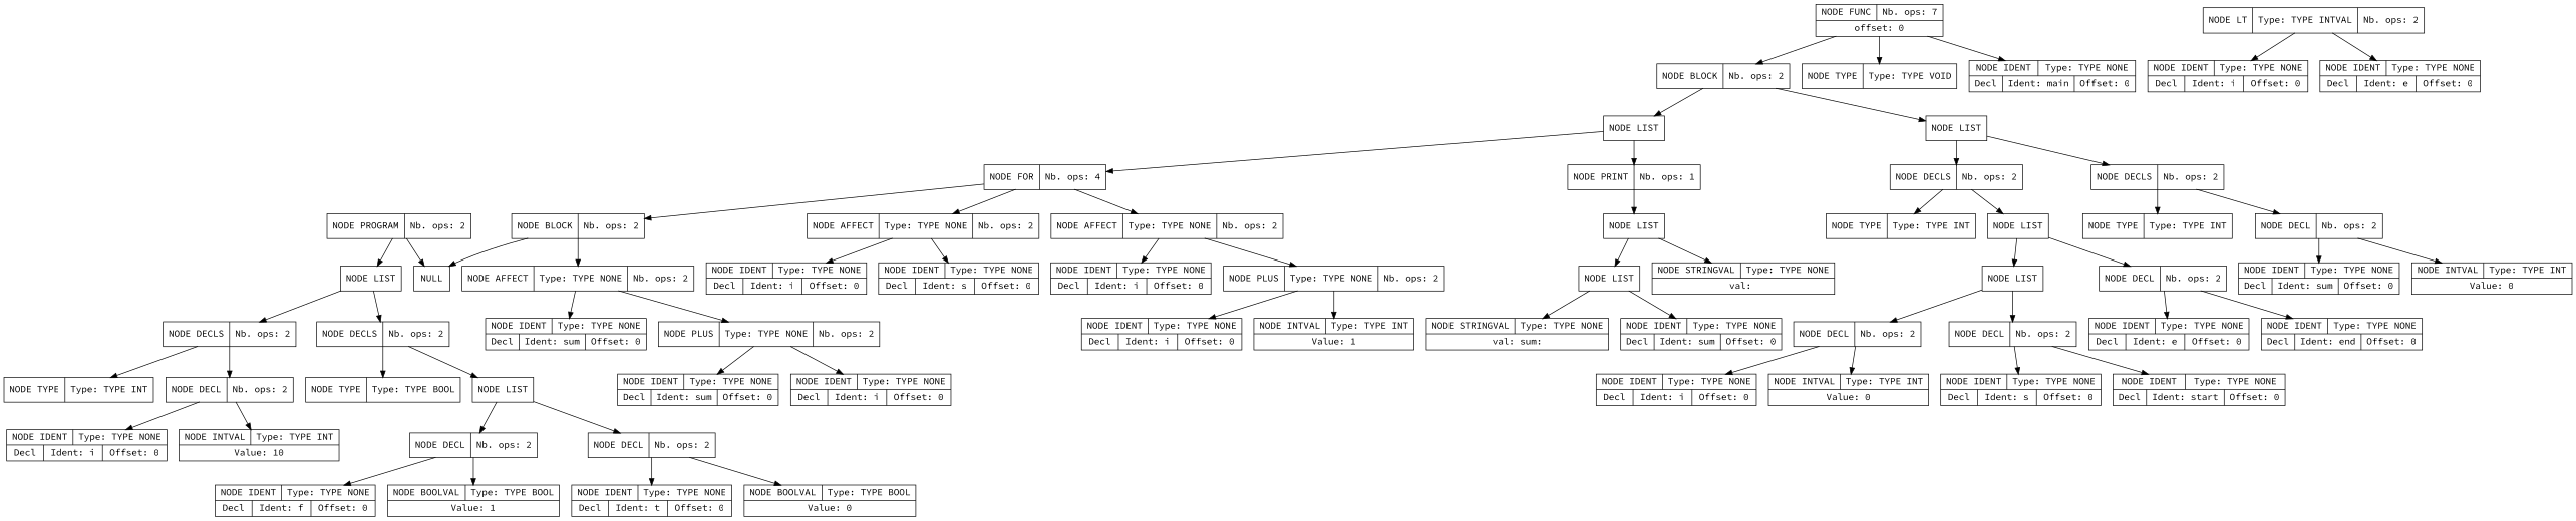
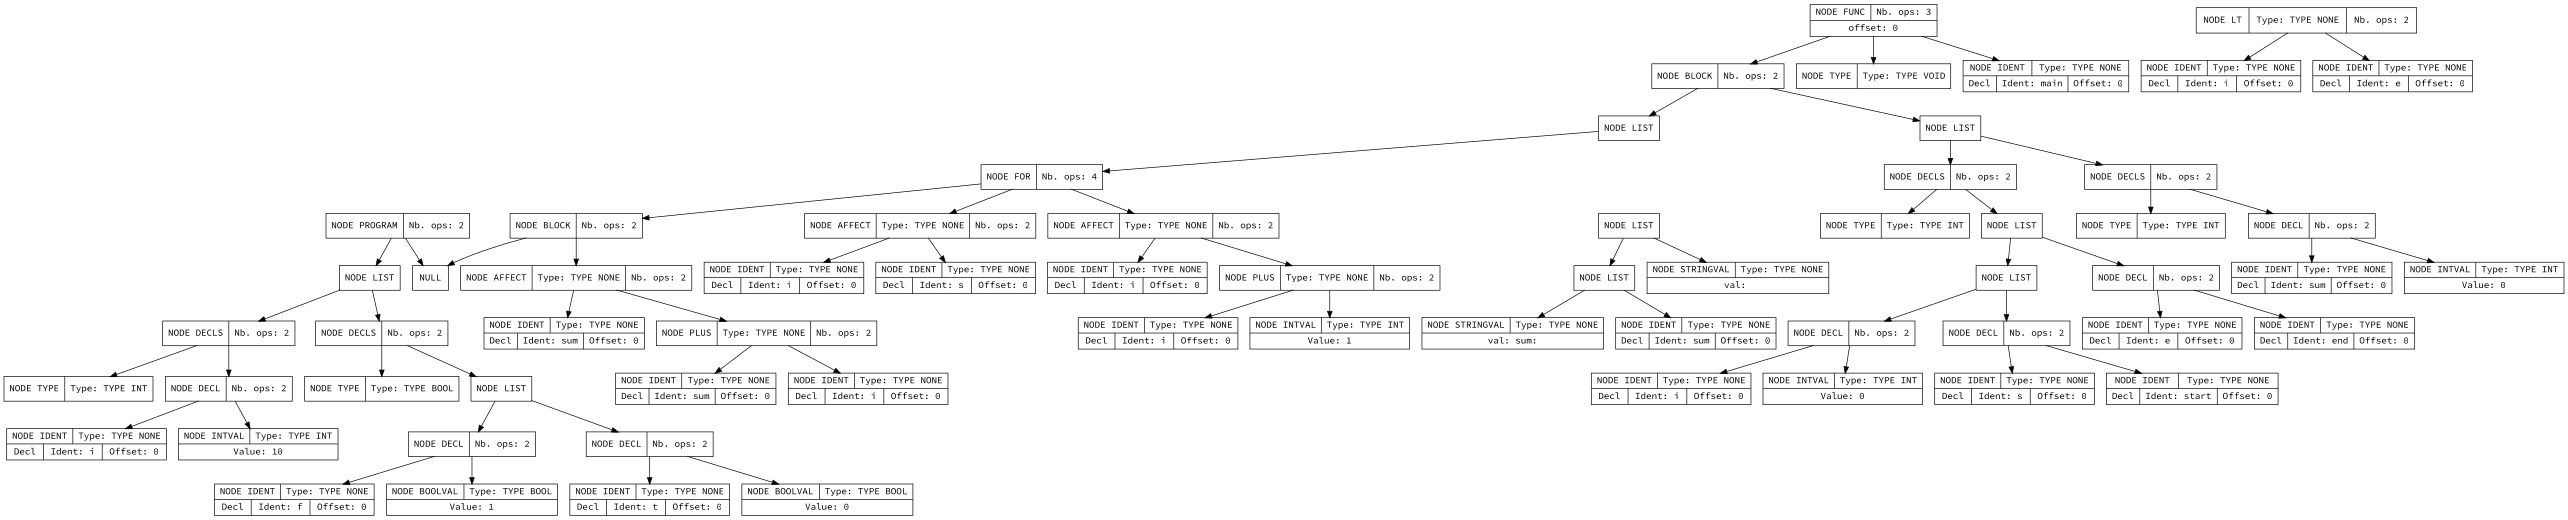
  digraph {
    fontname="Source Code Pro"
    node [fontname="Source Code Pro" shape=record]
    edge [fontname="Source Code Pro" tailclip=true]
    n1 [label="{{NODE PROGRAM|Nb. ops: 2}}"]
    n2 [label="{{NODE LIST}}"]
    n3 [label="{{NULL}}"]
    n4 [label="{{NODE DECLS|Nb. ops: 2}}"]
    n5 [label="{{NODE DECLS|Nb. ops: 2}}"]
-   n6 [label="{{NODE FUNC|Nb. ops: 7}|{offset: 0}}"]
+   n6 [label="{{NODE FUNC|Nb. ops: 3}|{offset: 0}}"]
    n7 [label="{{NODE TYPE|Type: TYPE VOID}}"]
    n8 [label="{{NODE IDENT|Type: TYPE NONE}|{<decl>Decl      |Ident: main|Offset: 0}}"]
    n9 [label="{{NODE BLOCK|Nb. ops: 2}}"]
    n10 [label="{{NODE TYPE|Type: TYPE INT}}"]
    n11 [label="{{NODE DECL|Nb. ops: 2}}"]
    n12 [label="{{NODE TYPE|Type: TYPE BOOL}}"]
    n13 [label="{{NODE LIST}}"]
    n14 [label="{{NODE IDENT|Type: TYPE NONE}|{<decl>Decl      |Ident: i|Offset: 0}}"]
    n15 [label="{{NODE INTVAL|Type: TYPE INT}|{Value: 10}}"]
    n16 [label="{{NODE DECL|Nb. ops: 2}}"]
    n17 [label="{{NODE DECL|Nb. ops: 2}}"]
    n18 [label="{{NODE IDENT|Type: TYPE NONE}|{<decl>Decl      |Ident: f|Offset: 0}}"]
    n19 [label="{{NODE BOOLVAL|Type: TYPE BOOL}|{Value: 1}}"]
    n20 [label="{{NODE IDENT|Type: TYPE NONE}|{<decl>Decl      |Ident: t|Offset: 0}}"]
    n21 [label="{{NODE BOOLVAL|Type: TYPE BOOL}|{Value: 0}}"]
    n22 [label="{{NODE LIST}}"]
    n23 [label="{{NODE LIST}}"]
    n24 [label="{{NODE DECLS|Nb. ops: 2}}"]
    n25 [label="{{NODE DECLS|Nb. ops: 2}}"]
    n26 [label="{{NODE FOR|Nb. ops: 4}}"]
-   n27 [label="{{NODE PRINT|Nb. ops: 1}}"]
    n28 [label="{{NODE TYPE|Type: TYPE INT}}"]
    n29 [label="{{NODE LIST}}"]
    n30 [label="{{NODE TYPE|Type: TYPE INT}}"]
    n31 [label="{{NODE DECL|Nb. ops: 2}}"]
    n32 [label="{{NODE LIST}}"]
    n33 [label="{{NODE DECL|Nb. ops: 2}}"]
    n34 [label="{{NODE DECL|Nb. ops: 2}}"]
    n35 [label="{{NODE DECL|Nb. ops: 2}}"]
    n36 [label="{{NODE IDENT|Type: TYPE NONE}|{<decl>Decl      |Ident: e|Offset: 0}}"]
    n37 [label="{{NODE IDENT|Type: TYPE NONE}|{<decl>Decl      |Ident: end|Offset: 0}}"]
    n38 [label="{{NODE IDENT|Type: TYPE NONE}|{<decl>Decl      |Ident: i|Offset: 0}}"]
    n39 [label="{{NODE INTVAL|Type: TYPE INT}|{Value: 0}}"]
    n40 [label="{{NODE IDENT|Type: TYPE NONE}|{<decl>Decl      |Ident: s|Offset: 0}}"]
    n41 [label="{{NODE IDENT|Type: TYPE NONE}|{<decl>Decl      |Ident: start|Offset: 0}}"]
    n42 [label="{{NODE IDENT|Type: TYPE NONE}|{<decl>Decl      |Ident: sum|Offset: 0}}"]
    n43 [label="{{NODE INTVAL|Type: TYPE INT}|{Value: 0}}"]
    n44 [label="{{NODE AFFECT|Type: TYPE NONE|Nb. ops: 2}}"]
    n45 [label="{{NODE AFFECT|Type: TYPE NONE|Nb. ops: 2}}"]
    n46 [label="{{NODE BLOCK|Nb. ops: 2}}"]
    n47 [label="{{NODE LIST}}"]
    n48 [label="{{NODE IDENT|Type: TYPE NONE}|{<decl>Decl      |Ident: i|Offset: 0}}"]
    n49 [label="{{NODE IDENT|Type: TYPE NONE}|{<decl>Decl      |Ident: s|Offset: 0}}"]
-   n50 [label="{{NODE LT|Type: TYPE INTVAL|Nb. ops: 2}}"]
+   n50 [label="{{NODE LT|Type: TYPE NONE|Nb. ops: 2}}"]
    n51 [label="{{NODE IDENT|Type: TYPE NONE}|{<decl>Decl      |Ident: i|Offset: 0}}"]
    n52 [label="{{NODE IDENT|Type: TYPE NONE}|{<decl>Decl      |Ident: e|Offset: 0}}"]
    n53 [label="{{NODE IDENT|Type: TYPE NONE}|{<decl>Decl      |Ident: i|Offset: 0}}"]
    n54 [label="{{NODE PLUS|Type: TYPE NONE|Nb. ops: 2}}"]
    n55 [label="{{NODE AFFECT|Type: TYPE NONE|Nb. ops: 2}}"]
    n56 [label="{{NODE IDENT|Type: TYPE NONE}|{<decl>Decl      |Ident: i|Offset: 0}}"]
    n57 [label="{{NODE INTVAL|Type: TYPE INT}|{Value: 1}}"]
    n58 [label="{{NODE IDENT|Type: TYPE NONE}|{<decl>Decl      |Ident: sum|Offset: 0}}"]
    n59 [label="{{NODE PLUS|Type: TYPE NONE|Nb. ops: 2}}"]
    n60 [label="{{NODE IDENT|Type: TYPE NONE}|{<decl>Decl      |Ident: sum|Offset: 0}}"]
    n61 [label="{{NODE IDENT|Type: TYPE NONE}|{<decl>Decl      |Ident: i|Offset: 0}}"]
    n62 [label="{{NODE LIST}}"]
    n63 [label="{{NODE STRINGVAL|Type: TYPE NONE}|{val: \n}}"]
    n64 [label="{{NODE STRINGVAL|Type: TYPE NONE}|{val: sum: }}"]
    n65 [label="{{NODE IDENT|Type: TYPE NONE}|{<decl>Decl      |Ident: sum|Offset: 0}}"]
    n1 -> n2
    n1 -> n3
    n2 -> n4
    n2 -> n5
    n4 -> n10
    n4 -> n11
    n5 -> n12
    n5 -> n13
    n6 -> n7
    n6 -> n8
    n6 -> n9
    n9 -> n22
    n9 -> n23
    n11 -> n14
    n11 -> n15
    n13 -> n16
    n13 -> n17
    n16 -> n18
    n16 -> n19
    n17 -> n20
    n17 -> n21
    n22 -> n24
    n22 -> n25
    n23 -> n26
-   n23 -> n27
    n24 -> n28
    n24 -> n29
    n25 -> n30
    n25 -> n31
    n26 -> n44
    n26 -> n45
    n26 -> n46
-   n27 -> n47
    n29 -> n32
    n29 -> n33
    n31 -> n42
    n31 -> n43
    n32 -> n34
    n32 -> n35
    n33 -> n36
    n33 -> n37
    n34 -> n38
    n34 -> n39
    n35 -> n40
    n35 -> n41
    n44 -> n48
    n44 -> n49
    n45 -> n53
    n45 -> n54
    n46 -> n3
    n46 -> n55
    n47 -> n62
    n47 -> n63
    n50 -> n51
    n50 -> n52
    n54 -> n56
    n54 -> n57
    n55 -> n58
    n55 -> n59
    n59 -> n60
    n59 -> n61
    n62 -> n64
    n62 -> n65
  }
